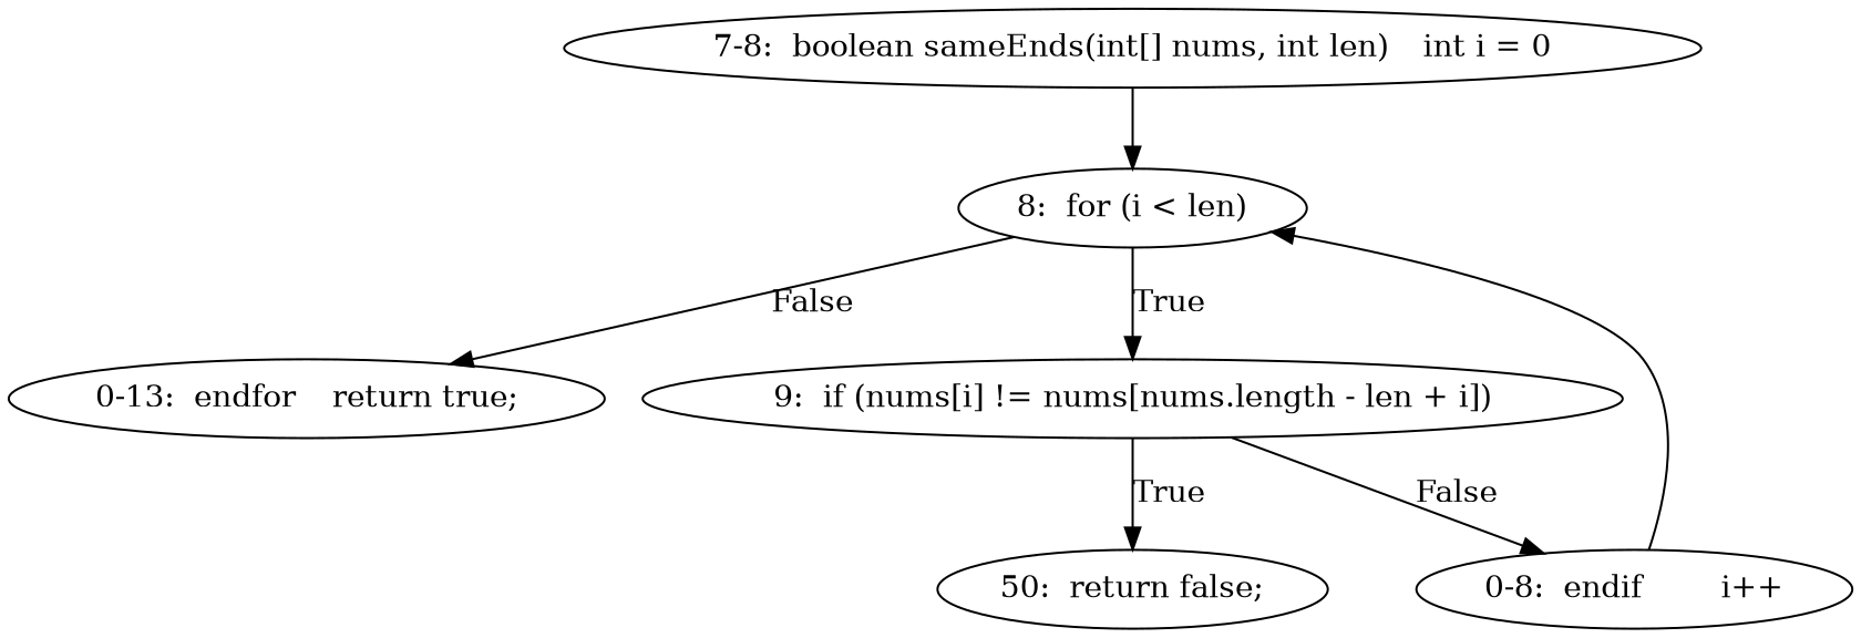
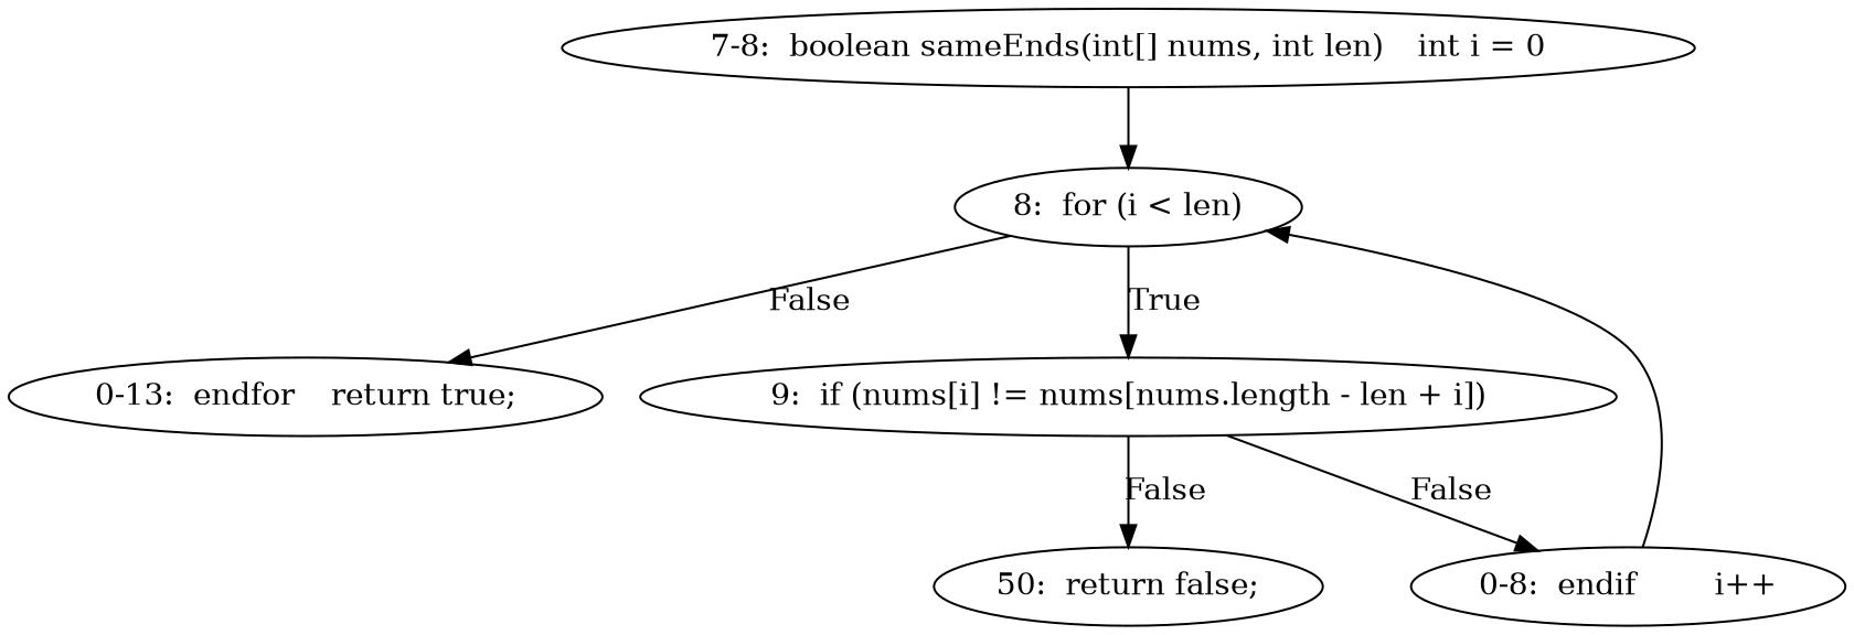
  digraph {
    n1 [label="7-8:  boolean sameEnds(int[] nums, int len)	int i = 0"]
    n2 [label="8:  for (i < len)"]
    n3 [label="0-13:  endfor	return true;"]
    n4 [label="9:  if (nums[i] != nums[nums.length - len + i])"]
    n5 [label="50:  return false;"]
    n6 [label="0-8:  endif	i++"]
    n1 -> n2
    n2 -> n3 [label=False]
    n2 -> n4 [label=True]
-   n4 -> n5 [label=True]
+   n4 -> n5 [label=False]
    n4 -> n6 [label=False]
    n6 -> n2
  }
